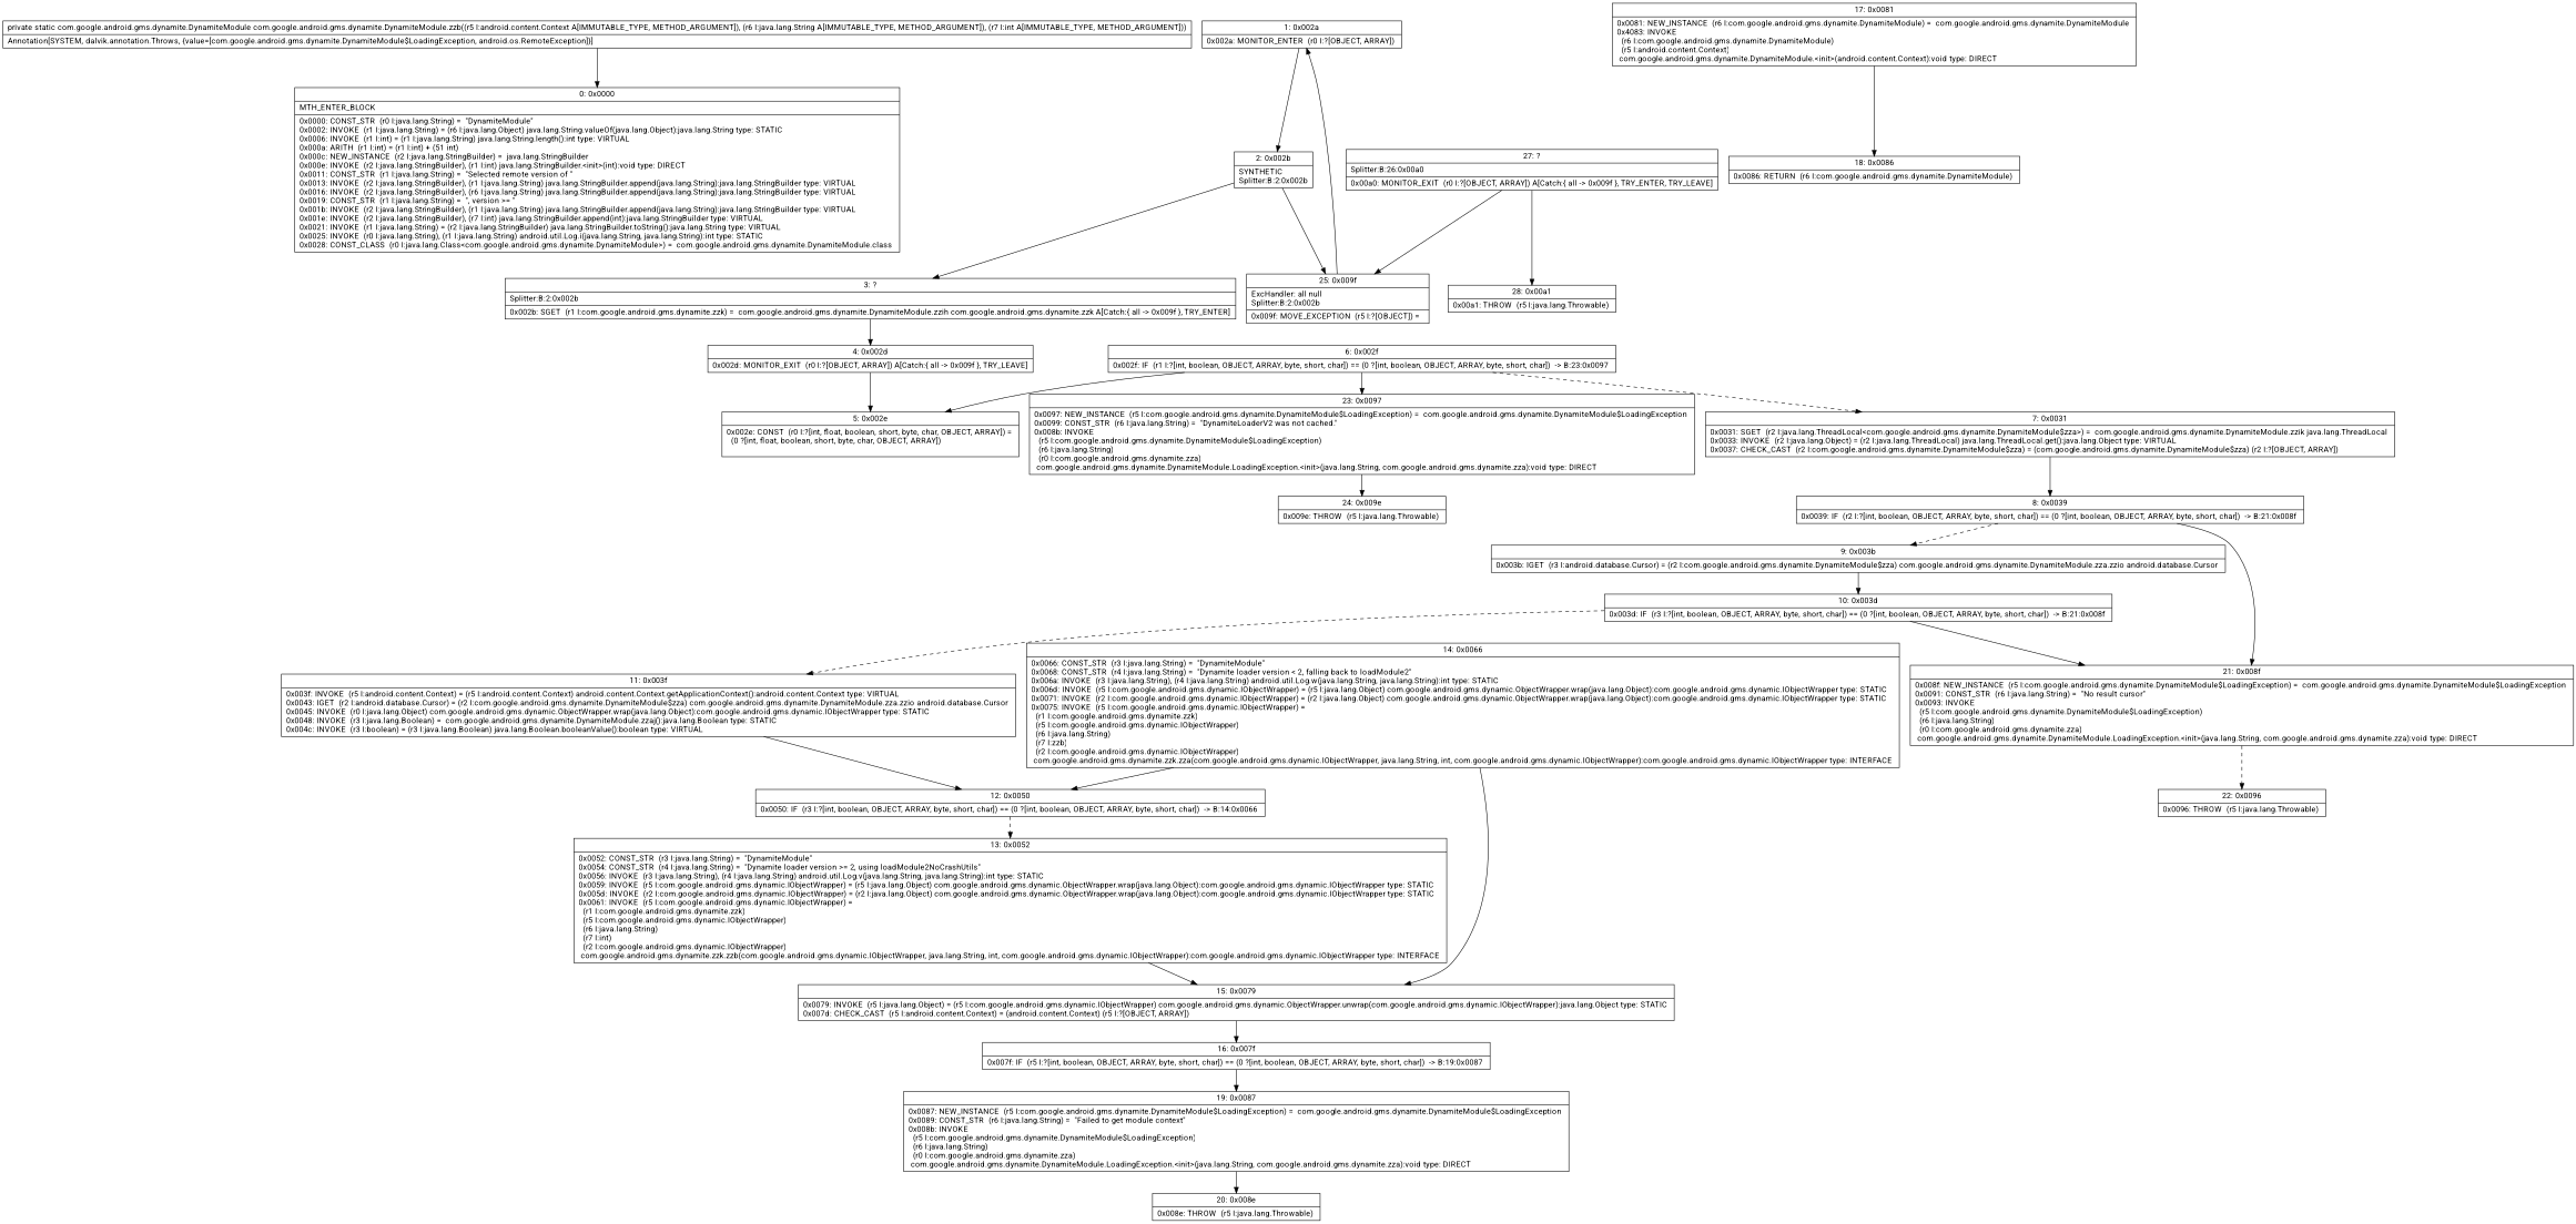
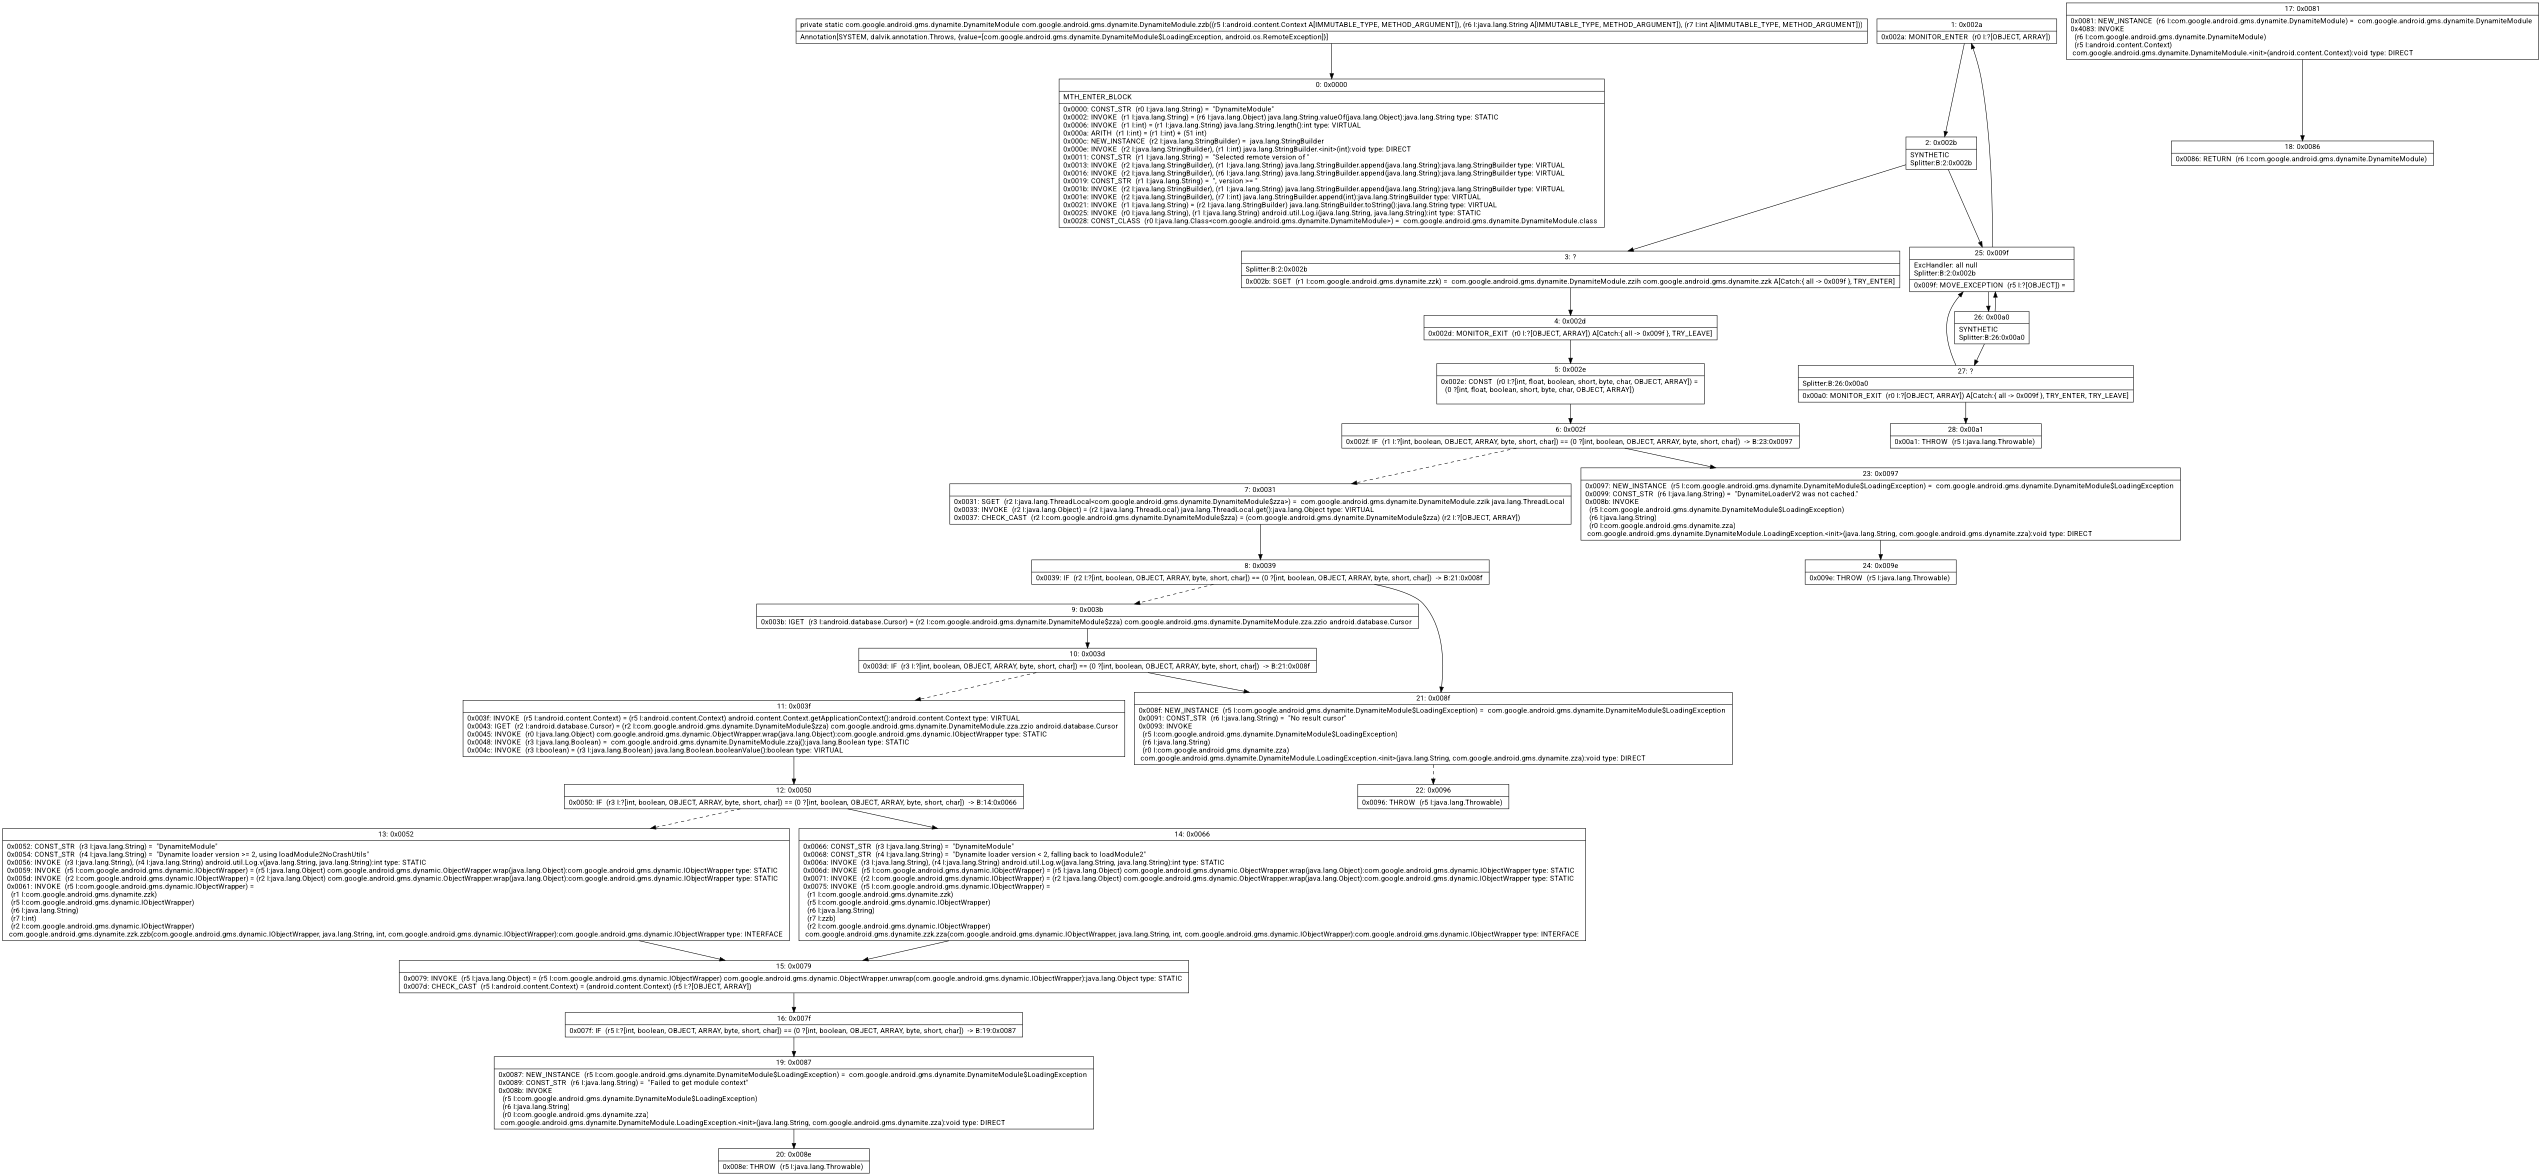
  digraph {
    fontname=Roboto
    node [fontname=Roboto shape=record]
    edge [fontname=Roboto]
    n1 [label="{0\:\ 0x0000|MTH_ENTER_BLOCK\l|0x0000: CONST_STR  (r0 I:java.lang.String) =  \"DynamiteModule\" \l0x0002: INVOKE  (r1 I:java.lang.String) = (r6 I:java.lang.Object) java.lang.String.valueOf(java.lang.Object):java.lang.String type: STATIC \l0x0006: INVOKE  (r1 I:int) = (r1 I:java.lang.String) java.lang.String.length():int type: VIRTUAL \l0x000a: ARITH  (r1 I:int) = (r1 I:int) + (51 int) \l0x000c: NEW_INSTANCE  (r2 I:java.lang.StringBuilder) =  java.lang.StringBuilder \l0x000e: INVOKE  (r2 I:java.lang.StringBuilder), (r1 I:int) java.lang.StringBuilder.\<init\>(int):void type: DIRECT \l0x0011: CONST_STR  (r1 I:java.lang.String) =  \"Selected remote version of \" \l0x0013: INVOKE  (r2 I:java.lang.StringBuilder), (r1 I:java.lang.String) java.lang.StringBuilder.append(java.lang.String):java.lang.StringBuilder type: VIRTUAL \l0x0016: INVOKE  (r2 I:java.lang.StringBuilder), (r6 I:java.lang.String) java.lang.StringBuilder.append(java.lang.String):java.lang.StringBuilder type: VIRTUAL \l0x0019: CONST_STR  (r1 I:java.lang.String) =  \", version \>= \" \l0x001b: INVOKE  (r2 I:java.lang.StringBuilder), (r1 I:java.lang.String) java.lang.StringBuilder.append(java.lang.String):java.lang.StringBuilder type: VIRTUAL \l0x001e: INVOKE  (r2 I:java.lang.StringBuilder), (r7 I:int) java.lang.StringBuilder.append(int):java.lang.StringBuilder type: VIRTUAL \l0x0021: INVOKE  (r1 I:java.lang.String) = (r2 I:java.lang.StringBuilder) java.lang.StringBuilder.toString():java.lang.String type: VIRTUAL \l0x0025: INVOKE  (r0 I:java.lang.String), (r1 I:java.lang.String) android.util.Log.i(java.lang.String, java.lang.String):int type: STATIC \l0x0028: CONST_CLASS  (r0 I:java.lang.Class\<com.google.android.gms.dynamite.DynamiteModule\>) =  com.google.android.gms.dynamite.DynamiteModule.class \l}"]
    n2 [label="{1\:\ 0x002a|0x002a: MONITOR_ENTER  (r0 I:?[OBJECT, ARRAY]) \l}"]
    n3 [label="{2\:\ 0x002b|SYNTHETIC\lSplitter:B:2:0x002b\l}"]
    n4 [label="{3\:\ ?|Splitter:B:2:0x002b\l|0x002b: SGET  (r1 I:com.google.android.gms.dynamite.zzk) =  com.google.android.gms.dynamite.DynamiteModule.zzih com.google.android.gms.dynamite.zzk A[Catch:\{ all \-\> 0x009f \}, TRY_ENTER]\l}"]
    n5 [label="{25\:\ 0x009f|ExcHandler: all null\lSplitter:B:2:0x002b\l|0x009f: MOVE_EXCEPTION  (r5 I:?[OBJECT]) =  \l}"]
    n6 [label="{4\:\ 0x002d|0x002d: MONITOR_EXIT  (r0 I:?[OBJECT, ARRAY]) A[Catch:\{ all \-\> 0x009f \}, TRY_LEAVE]\l}"]
+   n7 [label="{26\:\ 0x00a0|SYNTHETIC\lSplitter:B:26:0x00a0\l}"]
    n8 [label="{5\:\ 0x002e|0x002e: CONST  (r0 I:?[int, float, boolean, short, byte, char, OBJECT, ARRAY]) = \l  (0 ?[int, float, boolean, short, byte, char, OBJECT, ARRAY])\l \l}"]
    n9 [label="{6\:\ 0x002f|0x002f: IF  (r1 I:?[int, boolean, OBJECT, ARRAY, byte, short, char]) == (0 ?[int, boolean, OBJECT, ARRAY, byte, short, char])  \-\> B:23:0x0097 \l}"]
    n10 [label="{7\:\ 0x0031|0x0031: SGET  (r2 I:java.lang.ThreadLocal\<com.google.android.gms.dynamite.DynamiteModule$zza\>) =  com.google.android.gms.dynamite.DynamiteModule.zzik java.lang.ThreadLocal \l0x0033: INVOKE  (r2 I:java.lang.Object) = (r2 I:java.lang.ThreadLocal) java.lang.ThreadLocal.get():java.lang.Object type: VIRTUAL \l0x0037: CHECK_CAST  (r2 I:com.google.android.gms.dynamite.DynamiteModule$zza) = (com.google.android.gms.dynamite.DynamiteModule$zza) (r2 I:?[OBJECT, ARRAY]) \l}"]
    n11 [label="{23\:\ 0x0097|0x0097: NEW_INSTANCE  (r5 I:com.google.android.gms.dynamite.DynamiteModule$LoadingException) =  com.google.android.gms.dynamite.DynamiteModule$LoadingException \l0x0099: CONST_STR  (r6 I:java.lang.String) =  \"DynamiteLoaderV2 was not cached.\" \l0x008b: INVOKE  \l  (r5 I:com.google.android.gms.dynamite.DynamiteModule$LoadingException)\l  (r6 I:java.lang.String)\l  (r0 I:com.google.android.gms.dynamite.zza)\l com.google.android.gms.dynamite.DynamiteModule.LoadingException.\<init\>(java.lang.String, com.google.android.gms.dynamite.zza):void type: DIRECT \l}"]
    n12 [label="{8\:\ 0x0039|0x0039: IF  (r2 I:?[int, boolean, OBJECT, ARRAY, byte, short, char]) == (0 ?[int, boolean, OBJECT, ARRAY, byte, short, char])  \-\> B:21:0x008f \l}"]
    n13 [label="{24\:\ 0x009e|0x009e: THROW  (r5 I:java.lang.Throwable) \l}"]
    n14 [label="{9\:\ 0x003b|0x003b: IGET  (r3 I:android.database.Cursor) = (r2 I:com.google.android.gms.dynamite.DynamiteModule$zza) com.google.android.gms.dynamite.DynamiteModule.zza.zzio android.database.Cursor \l}"]
    n15 [label="{21\:\ 0x008f|0x008f: NEW_INSTANCE  (r5 I:com.google.android.gms.dynamite.DynamiteModule$LoadingException) =  com.google.android.gms.dynamite.DynamiteModule$LoadingException \l0x0091: CONST_STR  (r6 I:java.lang.String) =  \"No result cursor\" \l0x0093: INVOKE  \l  (r5 I:com.google.android.gms.dynamite.DynamiteModule$LoadingException)\l  (r6 I:java.lang.String)\l  (r0 I:com.google.android.gms.dynamite.zza)\l com.google.android.gms.dynamite.DynamiteModule.LoadingException.\<init\>(java.lang.String, com.google.android.gms.dynamite.zza):void type: DIRECT \l}"]
    n16 [label="{10\:\ 0x003d|0x003d: IF  (r3 I:?[int, boolean, OBJECT, ARRAY, byte, short, char]) == (0 ?[int, boolean, OBJECT, ARRAY, byte, short, char])  \-\> B:21:0x008f \l}"]
    n17 [label="{22\:\ 0x0096|0x0096: THROW  (r5 I:java.lang.Throwable) \l}"]
    n18 [label="{11\:\ 0x003f|0x003f: INVOKE  (r5 I:android.content.Context) = (r5 I:android.content.Context) android.content.Context.getApplicationContext():android.content.Context type: VIRTUAL \l0x0043: IGET  (r2 I:android.database.Cursor) = (r2 I:com.google.android.gms.dynamite.DynamiteModule$zza) com.google.android.gms.dynamite.DynamiteModule.zza.zzio android.database.Cursor \l0x0045: INVOKE  (r0 I:java.lang.Object) com.google.android.gms.dynamic.ObjectWrapper.wrap(java.lang.Object):com.google.android.gms.dynamic.IObjectWrapper type: STATIC \l0x0048: INVOKE  (r3 I:java.lang.Boolean) =  com.google.android.gms.dynamite.DynamiteModule.zzaj():java.lang.Boolean type: STATIC \l0x004c: INVOKE  (r3 I:boolean) = (r3 I:java.lang.Boolean) java.lang.Boolean.booleanValue():boolean type: VIRTUAL \l}"]
    n19 [label="{12\:\ 0x0050|0x0050: IF  (r3 I:?[int, boolean, OBJECT, ARRAY, byte, short, char]) == (0 ?[int, boolean, OBJECT, ARRAY, byte, short, char])  \-\> B:14:0x0066 \l}"]
    n20 [label="{13\:\ 0x0052|0x0052: CONST_STR  (r3 I:java.lang.String) =  \"DynamiteModule\" \l0x0054: CONST_STR  (r4 I:java.lang.String) =  \"Dynamite loader version \>= 2, using loadModule2NoCrashUtils\" \l0x0056: INVOKE  (r3 I:java.lang.String), (r4 I:java.lang.String) android.util.Log.v(java.lang.String, java.lang.String):int type: STATIC \l0x0059: INVOKE  (r5 I:com.google.android.gms.dynamic.IObjectWrapper) = (r5 I:java.lang.Object) com.google.android.gms.dynamic.ObjectWrapper.wrap(java.lang.Object):com.google.android.gms.dynamic.IObjectWrapper type: STATIC \l0x005d: INVOKE  (r2 I:com.google.android.gms.dynamic.IObjectWrapper) = (r2 I:java.lang.Object) com.google.android.gms.dynamic.ObjectWrapper.wrap(java.lang.Object):com.google.android.gms.dynamic.IObjectWrapper type: STATIC \l0x0061: INVOKE  (r5 I:com.google.android.gms.dynamic.IObjectWrapper) = \l  (r1 I:com.google.android.gms.dynamite.zzk)\l  (r5 I:com.google.android.gms.dynamic.IObjectWrapper)\l  (r6 I:java.lang.String)\l  (r7 I:int)\l  (r2 I:com.google.android.gms.dynamic.IObjectWrapper)\l com.google.android.gms.dynamite.zzk.zzb(com.google.android.gms.dynamic.IObjectWrapper, java.lang.String, int, com.google.android.gms.dynamic.IObjectWrapper):com.google.android.gms.dynamic.IObjectWrapper type: INTERFACE \l}"]
    n21 [label="{14\:\ 0x0066|0x0066: CONST_STR  (r3 I:java.lang.String) =  \"DynamiteModule\" \l0x0068: CONST_STR  (r4 I:java.lang.String) =  \"Dynamite loader version \< 2, falling back to loadModule2\" \l0x006a: INVOKE  (r3 I:java.lang.String), (r4 I:java.lang.String) android.util.Log.w(java.lang.String, java.lang.String):int type: STATIC \l0x006d: INVOKE  (r5 I:com.google.android.gms.dynamic.IObjectWrapper) = (r5 I:java.lang.Object) com.google.android.gms.dynamic.ObjectWrapper.wrap(java.lang.Object):com.google.android.gms.dynamic.IObjectWrapper type: STATIC \l0x0071: INVOKE  (r2 I:com.google.android.gms.dynamic.IObjectWrapper) = (r2 I:java.lang.Object) com.google.android.gms.dynamic.ObjectWrapper.wrap(java.lang.Object):com.google.android.gms.dynamic.IObjectWrapper type: STATIC \l0x0075: INVOKE  (r5 I:com.google.android.gms.dynamic.IObjectWrapper) = \l  (r1 I:com.google.android.gms.dynamite.zzk)\l  (r5 I:com.google.android.gms.dynamic.IObjectWrapper)\l  (r6 I:java.lang.String)\l  (r7 I:zzb)\l  (r2 I:com.google.android.gms.dynamic.IObjectWrapper)\l com.google.android.gms.dynamite.zzk.zza(com.google.android.gms.dynamic.IObjectWrapper, java.lang.String, int, com.google.android.gms.dynamic.IObjectWrapper):com.google.android.gms.dynamic.IObjectWrapper type: INTERFACE \l}"]
    n22 [label="{15\:\ 0x0079|0x0079: INVOKE  (r5 I:java.lang.Object) = (r5 I:com.google.android.gms.dynamic.IObjectWrapper) com.google.android.gms.dynamic.ObjectWrapper.unwrap(com.google.android.gms.dynamic.IObjectWrapper):java.lang.Object type: STATIC \l0x007d: CHECK_CAST  (r5 I:android.content.Context) = (android.content.Context) (r5 I:?[OBJECT, ARRAY]) \l}"]
    n23 [label="{16\:\ 0x007f|0x007f: IF  (r5 I:?[int, boolean, OBJECT, ARRAY, byte, short, char]) == (0 ?[int, boolean, OBJECT, ARRAY, byte, short, char])  \-\> B:19:0x0087 \l}"]
    n24 [label="{19\:\ 0x0087|0x0087: NEW_INSTANCE  (r5 I:com.google.android.gms.dynamite.DynamiteModule$LoadingException) =  com.google.android.gms.dynamite.DynamiteModule$LoadingException \l0x0089: CONST_STR  (r6 I:java.lang.String) =  \"Failed to get module context\" \l0x008b: INVOKE  \l  (r5 I:com.google.android.gms.dynamite.DynamiteModule$LoadingException)\l  (r6 I:java.lang.String)\l  (r0 I:com.google.android.gms.dynamite.zza)\l com.google.android.gms.dynamite.DynamiteModule.LoadingException.\<init\>(java.lang.String, com.google.android.gms.dynamite.zza):void type: DIRECT \l}"]
    n25 [label="{17\:\ 0x0081|0x0081: NEW_INSTANCE  (r6 I:com.google.android.gms.dynamite.DynamiteModule) =  com.google.android.gms.dynamite.DynamiteModule \l0x4083: INVOKE  \l  (r6 I:com.google.android.gms.dynamite.DynamiteModule)\l  (r5 I:android.content.Context)\l com.google.android.gms.dynamite.DynamiteModule.\<init\>(android.content.Context):void type: DIRECT \l}"]
    n26 [label="{18\:\ 0x0086|0x0086: RETURN  (r6 I:com.google.android.gms.dynamite.DynamiteModule) \l}"]
    n27 [label="{20\:\ 0x008e|0x008e: THROW  (r5 I:java.lang.Throwable) \l}"]
    n28 [label="{27\:\ ?|Splitter:B:26:0x00a0\l|0x00a0: MONITOR_EXIT  (r0 I:?[OBJECT, ARRAY]) A[Catch:\{ all \-\> 0x009f \}, TRY_ENTER, TRY_LEAVE]\l}"]
    n29 [label="{28\:\ 0x00a1|0x00a1: THROW  (r5 I:java.lang.Throwable) \l}"]
    n30 [label="{private static com.google.android.gms.dynamite.DynamiteModule com.google.android.gms.dynamite.DynamiteModule.zzb((r5 I:android.content.Context A[IMMUTABLE_TYPE, METHOD_ARGUMENT]), (r6 I:java.lang.String A[IMMUTABLE_TYPE, METHOD_ARGUMENT]), (r7 I:int A[IMMUTABLE_TYPE, METHOD_ARGUMENT]))  | Annotation[SYSTEM, dalvik.annotation.Throws, \{value=[com.google.android.gms.dynamite.DynamiteModule$LoadingException, android.os.RemoteException]\}]\l}"]
    n2 -> n3
    n3 -> n4
    n3 -> n5
    n4 -> n6
    n5 -> n2
+   n5 -> n7
    n6 -> n8
-   n9 -> n8
+   n7 -> n5
+   n7 -> n28
+   n8 -> n9
    n9 -> n10 [style=dashed]
    n9 -> n11
    n10 -> n12
    n11 -> n13
    n12 -> n14 [style=dashed]
    n12 -> n15
    n14 -> n16
    n15 -> n17 [style=dashed]
    n16 -> n15
    n16 -> n18 [style=dashed]
    n18 -> n19
    n19 -> n20 [style=dashed]
-   n21 -> n19
+   n19 -> n21
    n20 -> n22
    n21 -> n22
    n22 -> n23
    n23 -> n24
    n24 -> n27
    n25 -> n26
    n28 -> n5
    n28 -> n29
    n30 -> n1
  }
